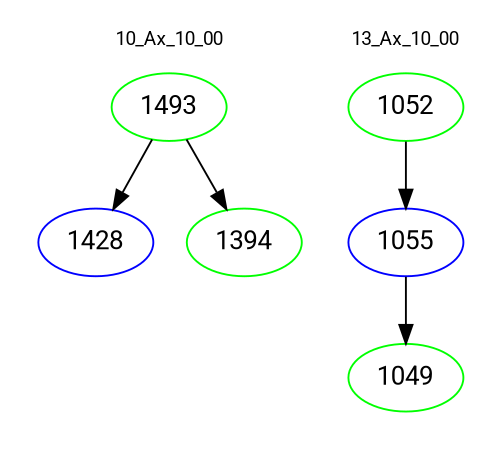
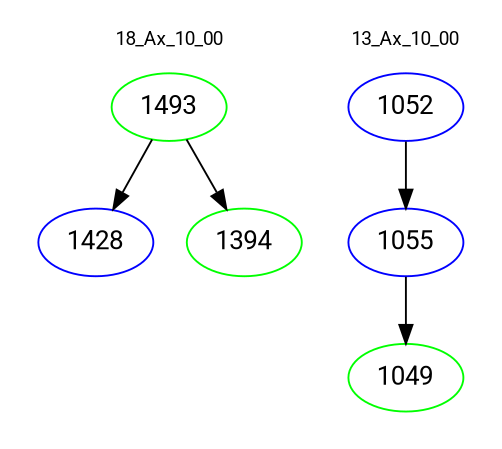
  digraph {
    fontname=Roboto
    node [color=green fontname=Roboto]
    edge [color=black fontname=Roboto]
    n1 [label=1493]
    n2 [color=blue label=1428]
    n3 [label=1394]
-   n4 [label=1052]
+   n4 [color=blue label=1052]
    n5 [label=1049]
    n6 [color=blue label=1055]
    subgraph cluster_1 {
      color=white
      fontsize=10
-     label="10_Ax_10_00"
+     label="18_Ax_10_00"
      n1
      n2
      n3
    }
    subgraph cluster_2 {
      color=white
      fontsize=10
      label="13_Ax_10_00"
      n4
      n5
      n6
    }
    n1 -> n2
    n1 -> n3
    n4 -> n6
    n6 -> n5
  }
